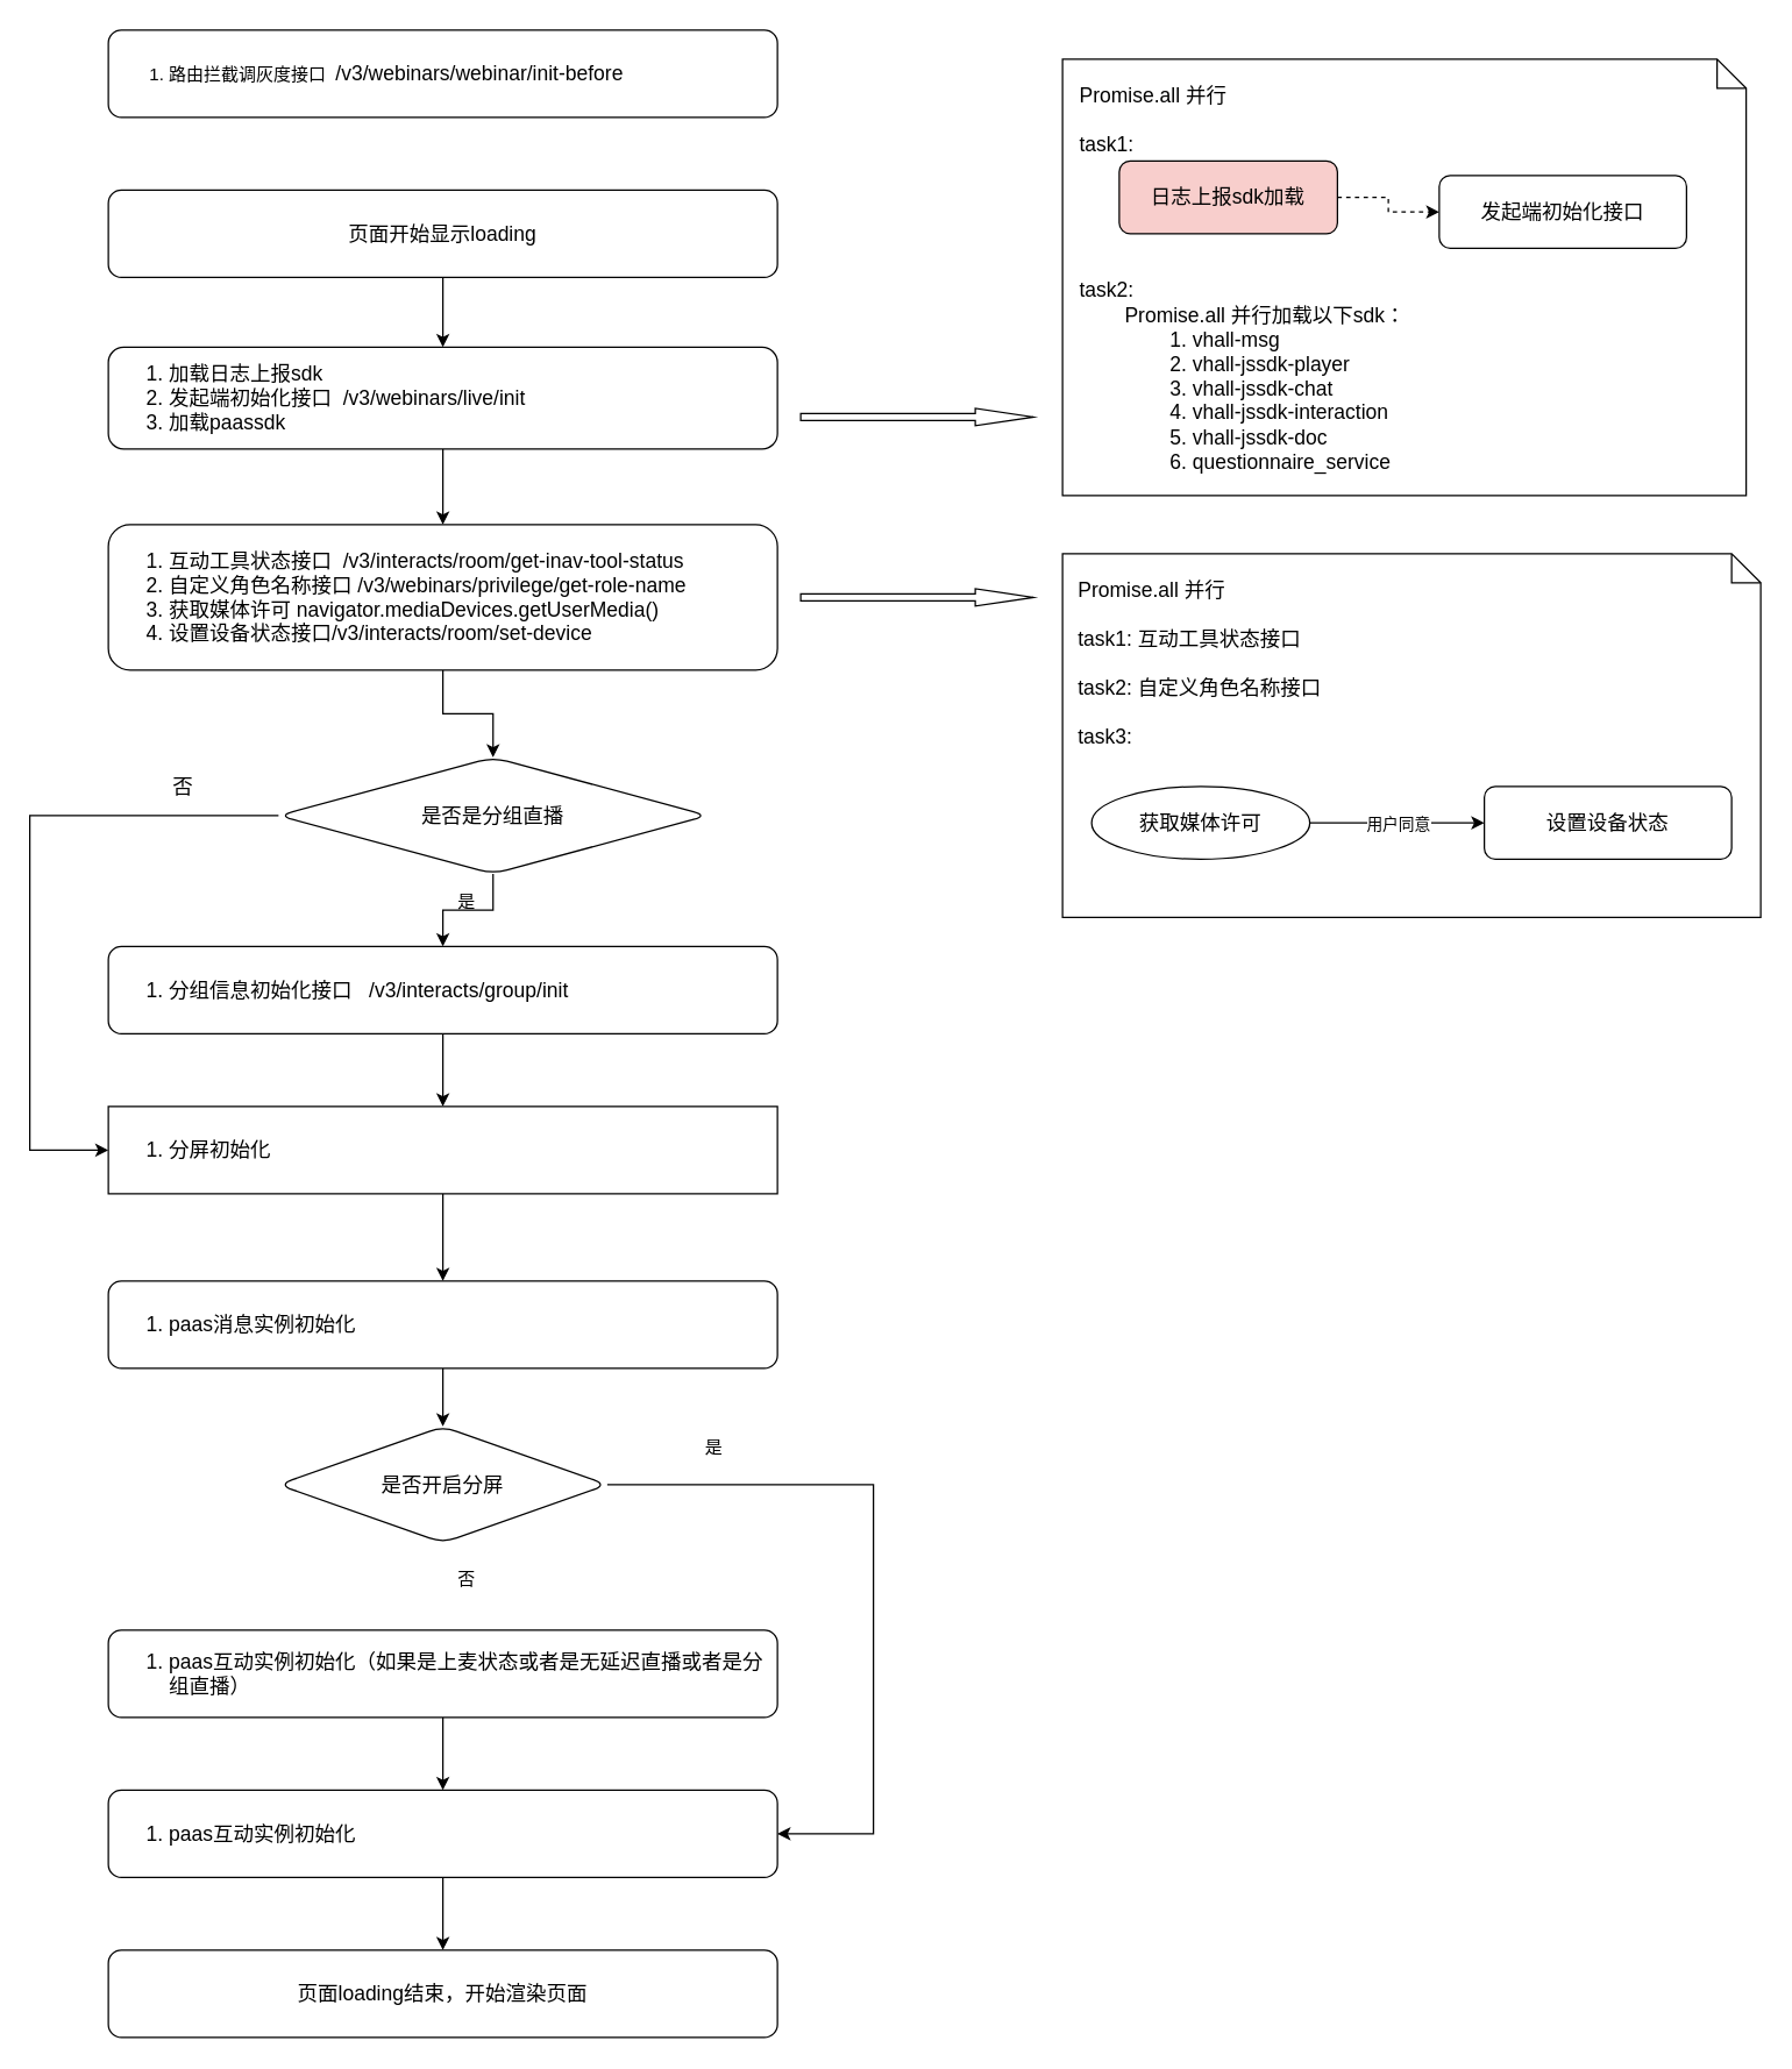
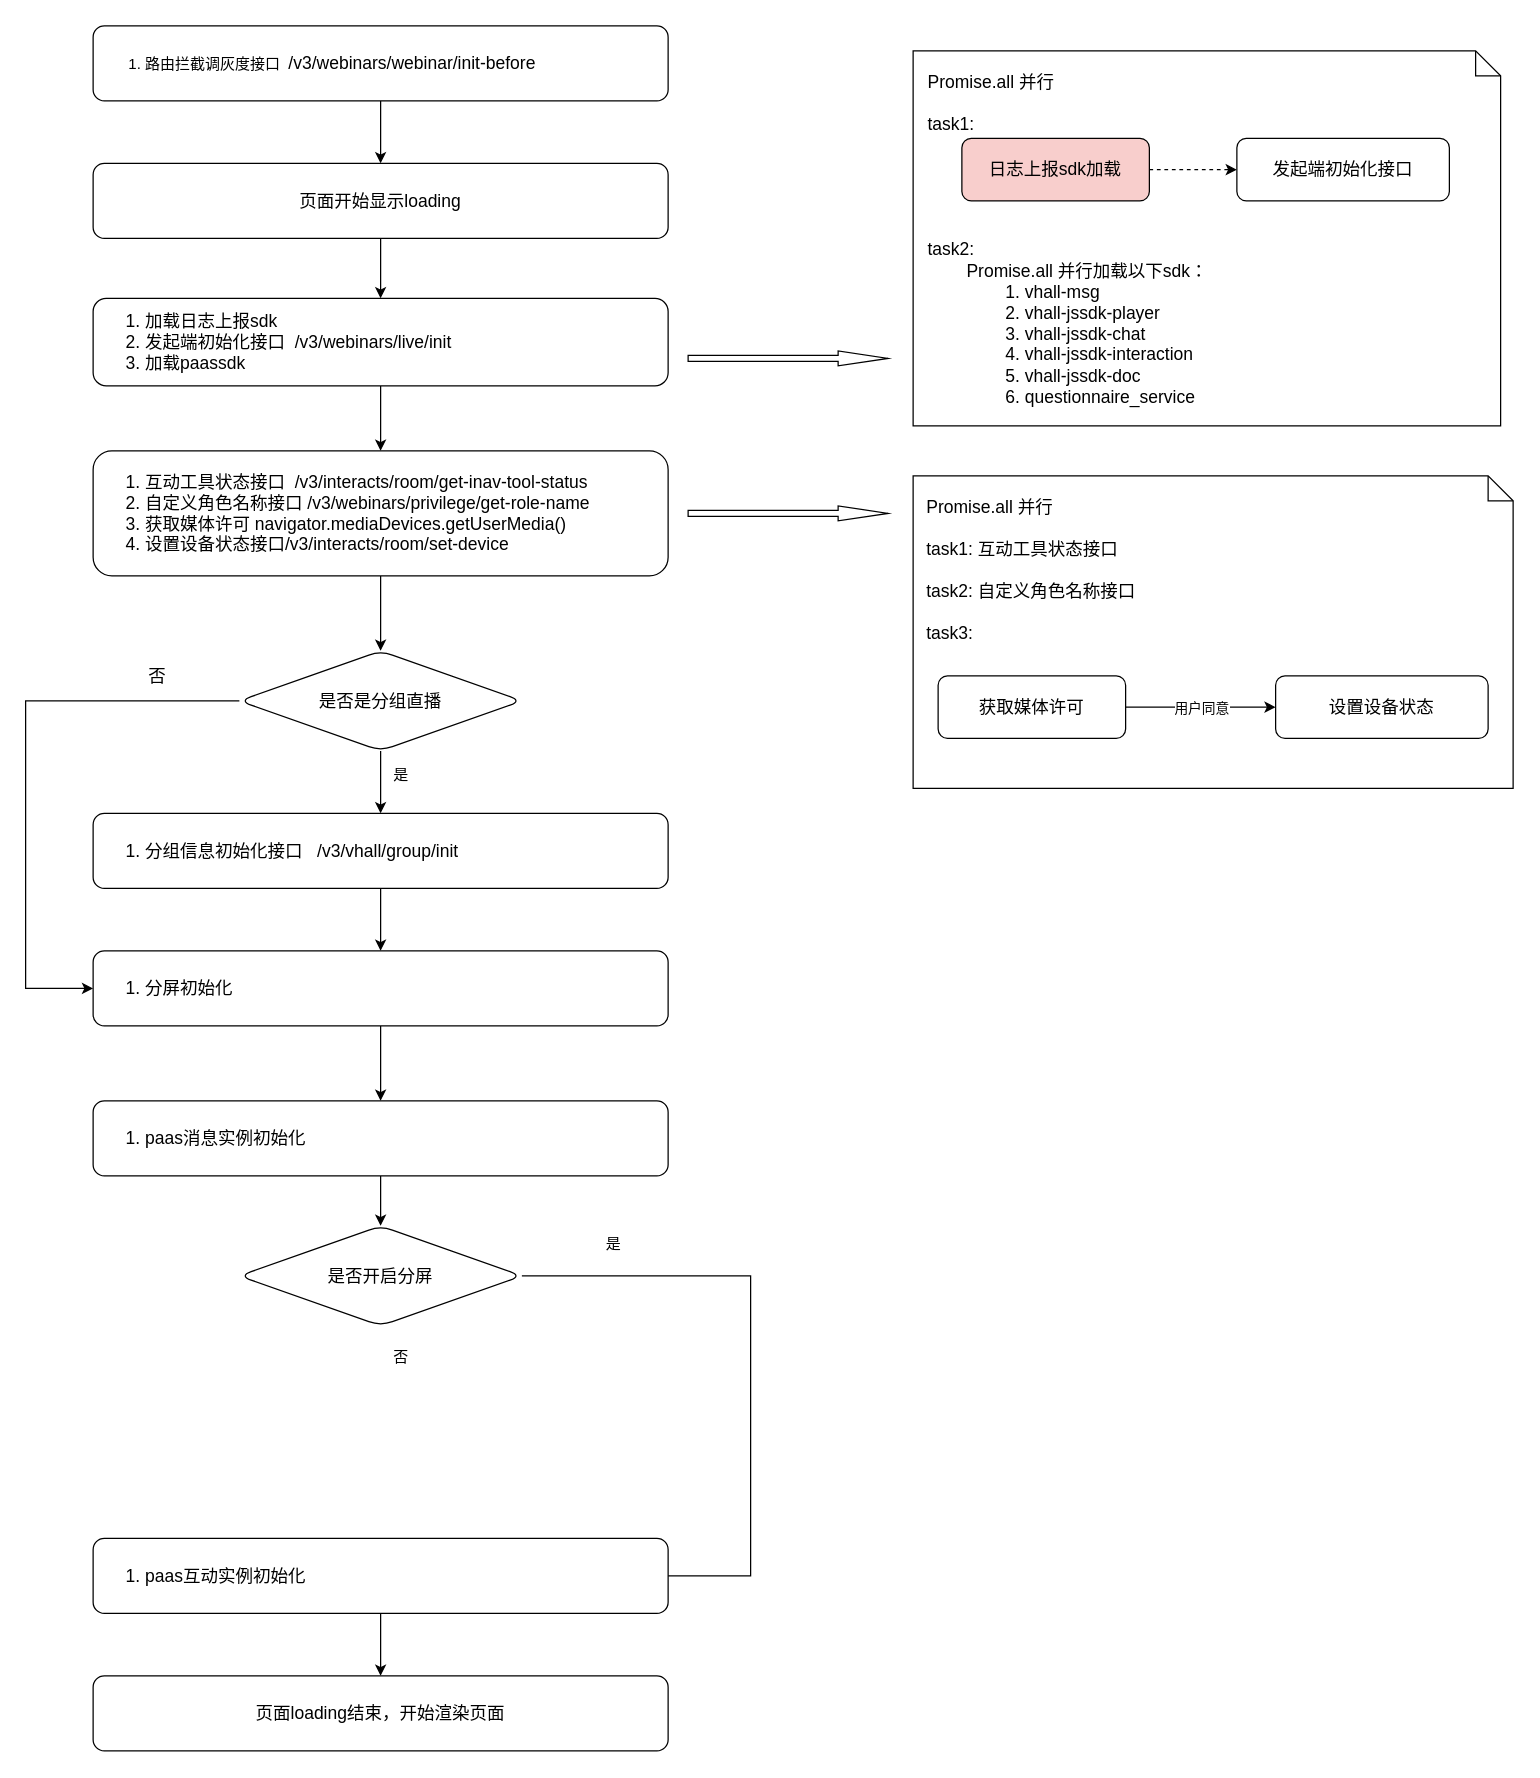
  <mxCell id="0" />
  <mxCell id="1" parent="0" />
  <mxCell id="2" value="Promise.all 并行&lt;br&gt;&lt;br&gt;task1:&lt;br&gt;&lt;br&gt;&lt;br&gt;&lt;br&gt;&lt;br&gt;&lt;br&gt;task2:&lt;br&gt;&lt;div&gt;&lt;span style=&quot;background-color: initial;&quot;&gt;&amp;nbsp; &amp;nbsp; &amp;nbsp; &amp;nbsp; Promise.all 并行加载以下sdk：&lt;/span&gt;&lt;/div&gt;&lt;div&gt;&lt;span style=&quot;background-color: initial;&quot;&gt;&lt;span style=&quot;white-space: pre;&quot;&gt;&#09;&lt;span style=&quot;white-space: pre;&quot;&gt;&#09;&lt;/span&gt;&lt;/span&gt;1.&amp;nbsp;vhall-msg&lt;/span&gt;&lt;/div&gt;&lt;div&gt;&lt;span style=&quot;background-color: initial;&quot;&gt;&lt;span style=&quot;white-space: pre;&quot;&gt;&#09;&lt;span style=&quot;white-space: pre;&quot;&gt;&#09;&lt;/span&gt;&lt;/span&gt;2.&amp;nbsp;vhall-jssdk-player&lt;/span&gt;&lt;/div&gt;&lt;div&gt;&lt;span style=&quot;background-color: initial;&quot;&gt;&lt;span style=&quot;white-space: pre;&quot;&gt;&#09;&lt;span style=&quot;white-space: pre;&quot;&gt;&#09;&lt;/span&gt;&lt;/span&gt;3.&amp;nbsp;vhall-jssdk-chat&lt;/span&gt;&lt;/div&gt;&lt;div&gt;&lt;span style=&quot;background-color: initial;&quot;&gt;&lt;span style=&quot;white-space: pre;&quot;&gt;&#09;&lt;span style=&quot;white-space: pre;&quot;&gt;&#09;&lt;/span&gt;&lt;/span&gt;4.&amp;nbsp;vhall-jssdk-interaction&lt;/span&gt;&lt;/div&gt;&lt;div&gt;&lt;span style=&quot;background-color: initial;&quot;&gt;&lt;span style=&quot;white-space: pre;&quot;&gt;&#09;&lt;span style=&quot;white-space: pre;&quot;&gt;&#09;&lt;/span&gt;&lt;/span&gt;5.&amp;nbsp;vhall-jssdk-doc&lt;/span&gt;&lt;/div&gt;&lt;div&gt;&lt;span style=&quot;background-color: initial;&quot;&gt;&lt;span style=&quot;white-space: pre;&quot;&gt;&#09;&lt;span style=&quot;white-space: pre;&quot;&gt;&#09;&lt;/span&gt;&lt;/span&gt;6.&amp;nbsp;questionnaire_service&lt;/span&gt;&lt;/div&gt;" style="shape=note;size=20;whiteSpace=wrap;html=1;fontSize=14;align=left;verticalAlign=top;spacingTop=10;spacingLeft=10;" parent="1" vertex="1"><mxGeometry x="730" y="40" width="470" height="300" as="geometry" /></mxCell>
+ <mxCell id="3" value="" style="edgeStyle=orthogonalEdgeStyle;rounded=0;orthogonalLoop=1;jettySize=auto;html=1;" parent="1" source="4" target="6" edge="1"><mxGeometry relative="1" as="geometry" /></mxCell>
  <mxCell id="4" value="&lt;ol&gt;&lt;li style=&quot;&quot;&gt;路由拦截调灰度接口&amp;nbsp;&amp;nbsp;&lt;span style=&quot;font-size: 14px;&quot;&gt;/v3/webinars/webinar/init-before&lt;/span&gt;&lt;/li&gt;&lt;/ol&gt;" style="rounded=1;whiteSpace=wrap;html=1;align=left;" parent="1" vertex="1"><mxGeometry x="74" y="20" width="460" height="60" as="geometry" /></mxCell>
  <mxCell id="5" value="" style="edgeStyle=orthogonalEdgeStyle;rounded=0;orthogonalLoop=1;jettySize=auto;html=1;" parent="1" source="6" target="8" edge="1"><mxGeometry relative="1" as="geometry" /></mxCell>
  <mxCell id="6" value="&lt;font style=&quot;font-size: 14px;&quot;&gt;页面开始显示loading&lt;/font&gt;" style="rounded=1;whiteSpace=wrap;html=1;" parent="1" vertex="1"><mxGeometry x="74" y="130" width="460" height="60" as="geometry" /></mxCell>
  <mxCell id="7" value="" style="edgeStyle=orthogonalEdgeStyle;rounded=0;orthogonalLoop=1;jettySize=auto;html=1;" parent="1" source="8" target="10" edge="1"><mxGeometry relative="1" as="geometry" /></mxCell>
  <mxCell id="8" value="&lt;ol style=&quot;font-size: 14px;&quot;&gt;&lt;li&gt;加载日志上报sdk&lt;/li&gt;&lt;li&gt;发起端初始化接口&amp;nbsp; /v3/webinars/live/init&lt;/li&gt;&lt;li&gt;加载paassdk&lt;/li&gt;&lt;/ol&gt;" style="rounded=1;whiteSpace=wrap;html=1;align=left;" parent="1" vertex="1"><mxGeometry x="74" y="238" width="460" height="70" as="geometry" /></mxCell>
  <mxCell id="9" value="" style="edgeStyle=orthogonalEdgeStyle;rounded=0;orthogonalLoop=1;jettySize=auto;html=1;entryX=0.5;entryY=0;entryDx=0;entryDy=0;" parent="1" source="10" target="15" edge="1"><mxGeometry relative="1" as="geometry"><mxPoint x="304" y="510" as="targetPoint" /></mxGeometry></mxCell>
  <mxCell id="10" value="&lt;ol style=&quot;font-size: 14px;&quot;&gt;&lt;li&gt;互动工具状态接口&amp;nbsp;&amp;nbsp;/v3/interacts/room/get-inav-tool-status&lt;/li&gt;&lt;li&gt;自定义角色名称接口 /v3/webinars/privilege/get-role-name&lt;/li&gt;&lt;li&gt;获取媒体许可 navigator.mediaDevices.getUserMedia()&lt;/li&gt;&lt;li&gt;设置设备状态接口/v3/interacts/room/set-device&lt;/li&gt;&lt;/ol&gt;" style="rounded=1;whiteSpace=wrap;html=1;align=left;" parent="1" vertex="1"><mxGeometry x="74" y="360" width="460" height="100" as="geometry" /></mxCell>
  <mxCell id="11" value="" style="edgeStyle=orthogonalEdgeStyle;rounded=0;orthogonalLoop=1;jettySize=auto;html=1;fontSize=14;" parent="1" source="12" target="20" edge="1"><mxGeometry relative="1" as="geometry" /></mxCell>
- <mxCell id="12" value="&lt;ol style=&quot;font-size: 14px;&quot;&gt;&lt;li&gt;&lt;span style=&quot;&quot;&gt;分组信息初始化接口&amp;nbsp; &amp;nbsp;&lt;/span&gt;/v3/interacts/group/init&lt;/li&gt;&lt;/ol&gt;" style="rounded=1;whiteSpace=wrap;html=1;align=left;" parent="1" vertex="1"><mxGeometry x="74" y="650" width="460" height="60" as="geometry" /></mxCell>
+ <mxCell id="12" value="&lt;ol style=&quot;font-size: 14px;&quot;&gt;&lt;li&gt;&lt;span style=&quot;&quot;&gt;分组信息初始化接口&amp;nbsp; &amp;nbsp;&lt;/span&gt;/v3/vhall/group/init&lt;/li&gt;&lt;/ol&gt;" style="rounded=1;whiteSpace=wrap;html=1;align=left;" parent="1" vertex="1"><mxGeometry x="74" y="650" width="460" height="60" as="geometry" /></mxCell>
  <mxCell id="13" value="" style="edgeStyle=orthogonalEdgeStyle;rounded=0;orthogonalLoop=1;jettySize=auto;html=1;" parent="1" source="15" target="12" edge="1"><mxGeometry relative="1" as="geometry" /></mxCell>
  <mxCell id="14" value="" style="edgeStyle=orthogonalEdgeStyle;rounded=0;orthogonalLoop=1;jettySize=auto;html=1;entryX=0;entryY=0.5;entryDx=0;entryDy=0;exitX=0;exitY=0.5;exitDx=0;exitDy=0;" parent="1" source="15" target="20" edge="1"><mxGeometry relative="1" as="geometry"><mxPoint x="550" y="560" as="targetPoint" /><Array as="points"><mxPoint x="20" y="560" /><mxPoint x="20" y="790" /></Array></mxGeometry></mxCell>
- <mxCell id="15" value="&lt;font style=&quot;font-size: 14px;&quot;&gt;是否是分组直播&lt;/font&gt;" style="rhombus;whiteSpace=wrap;html=1;align=center;rounded=1;" parent="1" vertex="1"><mxGeometry x="191" y="520" width="295" height="80" as="geometry" /></mxCell>
+ <mxCell id="15" value="&lt;font style=&quot;font-size: 14px;&quot;&gt;是否是分组直播&lt;/font&gt;" style="rhombus;whiteSpace=wrap;html=1;align=center;rounded=1;" parent="1" vertex="1"><mxGeometry x="191" y="520" width="226" height="80" as="geometry" /></mxCell>
  <mxCell id="16" value="是" style="text;html=1;align=center;verticalAlign=middle;resizable=0;points=[];autosize=1;strokeColor=none;fillColor=none;" parent="1" vertex="1"><mxGeometry x="305" y="610" width="30" height="20" as="geometry" /></mxCell>
  <mxCell id="17" value="&lt;span style=&quot;font-size: 14px;&quot;&gt;页面loading结束，开始渲染页面&lt;/span&gt;" style="rounded=1;whiteSpace=wrap;html=1;align=center;" parent="1" vertex="1"><mxGeometry x="74" y="1340" width="460" height="60" as="geometry" /></mxCell>
  <mxCell id="18" value="&lt;font style=&quot;font-size: 14px;&quot;&gt;否&lt;/font&gt;" style="text;html=1;align=center;verticalAlign=middle;resizable=0;points=[];autosize=1;strokeColor=none;fillColor=none;" parent="1" vertex="1"><mxGeometry x="110" y="530" width="30" height="20" as="geometry" /></mxCell>
  <mxCell id="19" value="" style="edgeStyle=orthogonalEdgeStyle;rounded=0;orthogonalLoop=1;jettySize=auto;html=1;" edge="1" parent="1" source="20" target="36"><mxGeometry relative="1" as="geometry" /></mxCell>
- <mxCell id="20" value="&lt;ol style=&quot;font-size: 14px;&quot;&gt;&lt;li&gt;分屏初始化&lt;/li&gt;&lt;/ol&gt;" style="whiteSpace=wrap;html=1;align=left;rounded=0;" parent="1" vertex="1"><mxGeometry x="74" y="760" width="460" height="60" as="geometry" /></mxCell>
- <mxCell id="21" value="" style="edgeStyle=orthogonalEdgeStyle;rounded=0;orthogonalLoop=1;jettySize=auto;html=1;fontSize=14;" parent="1" source="22" target="24" edge="1"><mxGeometry relative="1" as="geometry" /></mxCell>
- <mxCell id="22" value="&lt;ol style=&quot;font-size: 14px;&quot;&gt;&lt;li&gt;paas互动实例初始化（如果是上麦状态或者是无延迟直播或者是分组直播）&lt;/li&gt;&lt;/ol&gt;" style="rounded=1;whiteSpace=wrap;html=1;align=left;" parent="1" vertex="1"><mxGeometry x="74" y="1120" width="460" height="60" as="geometry" /></mxCell>
+ <mxCell id="20" value="&lt;ol style=&quot;font-size: 14px;&quot;&gt;&lt;li&gt;分屏初始化&lt;/li&gt;&lt;/ol&gt;" style="rounded=1;whiteSpace=wrap;html=1;align=left;" parent="1" vertex="1"><mxGeometry x="74" y="760" width="460" height="60" as="geometry" /></mxCell>
  <mxCell id="23" value="" style="edgeStyle=orthogonalEdgeStyle;rounded=0;orthogonalLoop=1;jettySize=auto;html=1;fontSize=14;" parent="1" source="24" target="17" edge="1"><mxGeometry relative="1" as="geometry" /></mxCell>
  <mxCell id="24" value="&lt;ol style=&quot;font-size: 14px;&quot;&gt;&lt;li&gt;paas互动实例初始化&lt;/li&gt;&lt;/ol&gt;" style="rounded=1;whiteSpace=wrap;html=1;align=left;" parent="1" vertex="1"><mxGeometry x="74" y="1230" width="460" height="60" as="geometry" /></mxCell>
  <mxCell id="25" value="" style="edgeStyle=orthogonalEdgeStyle;rounded=0;orthogonalLoop=1;jettySize=auto;html=1;fontSize=14;dashed=1;" parent="1" source="26" target="27" edge="1"><mxGeometry relative="1" as="geometry" /></mxCell>
  <mxCell id="26" value="日志上报sdk加载" style="rounded=1;whiteSpace=wrap;html=1;fontSize=14;fillColor=#f8cecc;" parent="1" vertex="1"><mxGeometry x="769" y="110" width="150" height="50" as="geometry" /></mxCell>
- <mxCell id="27" value="发起端初始化接口" style="rounded=1;whiteSpace=wrap;html=1;fontSize=14;" parent="1" vertex="1"><mxGeometry x="989" y="120" width="170" height="50" as="geometry" /></mxCell>
+ <mxCell id="27" value="发起端初始化接口" style="rounded=1;whiteSpace=wrap;html=1;fontSize=14;" parent="1" vertex="1"><mxGeometry x="989" y="110" width="170" height="50" as="geometry" /></mxCell>
  <mxCell id="28" value="" style="html=1;shadow=0;dashed=0;align=center;verticalAlign=middle;shape=mxgraph.arrows2.arrow;dy=0.6;dx=40;notch=0;fontSize=14;" parent="1" vertex="1"><mxGeometry x="550" y="280" width="160" height="12" as="geometry" /></mxCell>
  <mxCell id="29" value="" style="html=1;shadow=0;dashed=0;align=center;verticalAlign=middle;shape=mxgraph.arrows2.arrow;dy=0.6;dx=40;notch=0;fontSize=14;" parent="1" vertex="1"><mxGeometry x="550" y="404" width="160" height="12" as="geometry" /></mxCell>
  <mxCell id="30" value="Promise.all 并行&lt;br&gt;&lt;br&gt;task1: 互动工具状态接口&lt;br&gt;&lt;br&gt;task2: 自定义角色名称接口&lt;br&gt;&lt;br&gt;task3:&amp;nbsp;" style="shape=note;size=20;whiteSpace=wrap;html=1;fontSize=14;align=left;verticalAlign=top;spacingTop=10;spacingLeft=9;" vertex="1" parent="1"><mxGeometry x="730" y="380" width="480" height="250" as="geometry" /></mxCell>
  <mxCell id="31" value="" style="edgeStyle=orthogonalEdgeStyle;rounded=0;orthogonalLoop=1;jettySize=auto;html=1;fontSize=14;" edge="1" parent="1" source="33" target="34"><mxGeometry relative="1" as="geometry" /></mxCell>
  <mxCell id="32" value="用户同意" style="edgeLabel;html=1;align=center;verticalAlign=middle;resizable=0;points=[];" vertex="1" connectable="0" parent="31"><mxGeometry x="0.25" y="3" relative="1" as="geometry"><mxPoint x="-15" y="3" as="offset" /></mxGeometry></mxCell>
- <mxCell id="33" value="&lt;div style=&quot;text-align: left;&quot;&gt;&lt;span style=&quot;background-color: initial;&quot;&gt;获取媒体许可&lt;/span&gt;&lt;/div&gt;" style="ellipse;whiteSpace=wrap;html=1;fontSize=14;" vertex="1" parent="1"><mxGeometry x="750" y="540" width="150" height="50" as="geometry" /></mxCell>
+ <mxCell id="33" value="&lt;div style=&quot;text-align: left;&quot;&gt;&lt;span style=&quot;background-color: initial;&quot;&gt;获取媒体许可&lt;/span&gt;&lt;/div&gt;" style="rounded=1;whiteSpace=wrap;html=1;fontSize=14;" vertex="1" parent="1"><mxGeometry x="750" y="540" width="150" height="50" as="geometry" /></mxCell>
  <mxCell id="34" value="&lt;span style=&quot;text-align: left;&quot;&gt;设置设备状态&lt;/span&gt;" style="rounded=1;whiteSpace=wrap;html=1;fontSize=14;" vertex="1" parent="1"><mxGeometry x="1020" y="540" width="170" height="50" as="geometry" /></mxCell>
  <mxCell id="35" value="" style="edgeStyle=orthogonalEdgeStyle;rounded=0;orthogonalLoop=1;jettySize=auto;html=1;" edge="1" parent="1" source="36" target="38"><mxGeometry relative="1" as="geometry" /></mxCell>
  <mxCell id="36" value="&lt;ol style=&quot;font-size: 14px;&quot;&gt;&lt;li&gt;paas消息实例初始化&lt;/li&gt;&lt;/ol&gt;" style="rounded=1;whiteSpace=wrap;html=1;align=left;" vertex="1" parent="1"><mxGeometry x="74" y="880" width="460" height="60" as="geometry" /></mxCell>
- <mxCell id="37" value="" style="edgeStyle=orthogonalEdgeStyle;rounded=0;orthogonalLoop=1;jettySize=auto;html=1;entryX=1;entryY=0.5;entryDx=0;entryDy=0;" edge="1" parent="1" source="38" target="24"><mxGeometry relative="1" as="geometry"><mxPoint x="550" y="1020" as="targetPoint" /><Array as="points"><mxPoint x="600" y="1020" /><mxPoint x="600" y="1260" /></Array></mxGeometry></mxCell>
+ <mxCell id="37" value="" style="edgeStyle=orthogonalEdgeStyle;rounded=0;orthogonalLoop=1;jettySize=auto;html=1;entryX=1;entryY=0.5;entryDx=0;entryDy=0;endArrow=none;" edge="1" parent="1" source="38" target="24"><mxGeometry relative="1" as="geometry"><mxPoint x="550" y="1020" as="targetPoint" /><Array as="points"><mxPoint x="600" y="1020" /><mxPoint x="600" y="1260" /></Array></mxGeometry></mxCell>
  <mxCell id="38" value="&lt;font style=&quot;font-size: 14px;&quot;&gt;是否开启分屏&lt;/font&gt;" style="rhombus;whiteSpace=wrap;html=1;align=center;rounded=1;" vertex="1" parent="1"><mxGeometry x="191" y="980" width="226" height="80" as="geometry" /></mxCell>
  <mxCell id="39" value="否" style="text;html=1;align=center;verticalAlign=middle;resizable=0;points=[];autosize=1;strokeColor=none;fillColor=none;" vertex="1" parent="1"><mxGeometry x="300" y="1070" width="40" height="30" as="geometry" /></mxCell>
  <mxCell id="40" value="是" style="text;html=1;align=center;verticalAlign=middle;resizable=0;points=[];autosize=1;strokeColor=none;fillColor=none;" vertex="1" parent="1"><mxGeometry x="470" y="980" width="40" height="30" as="geometry" /></mxCell>
